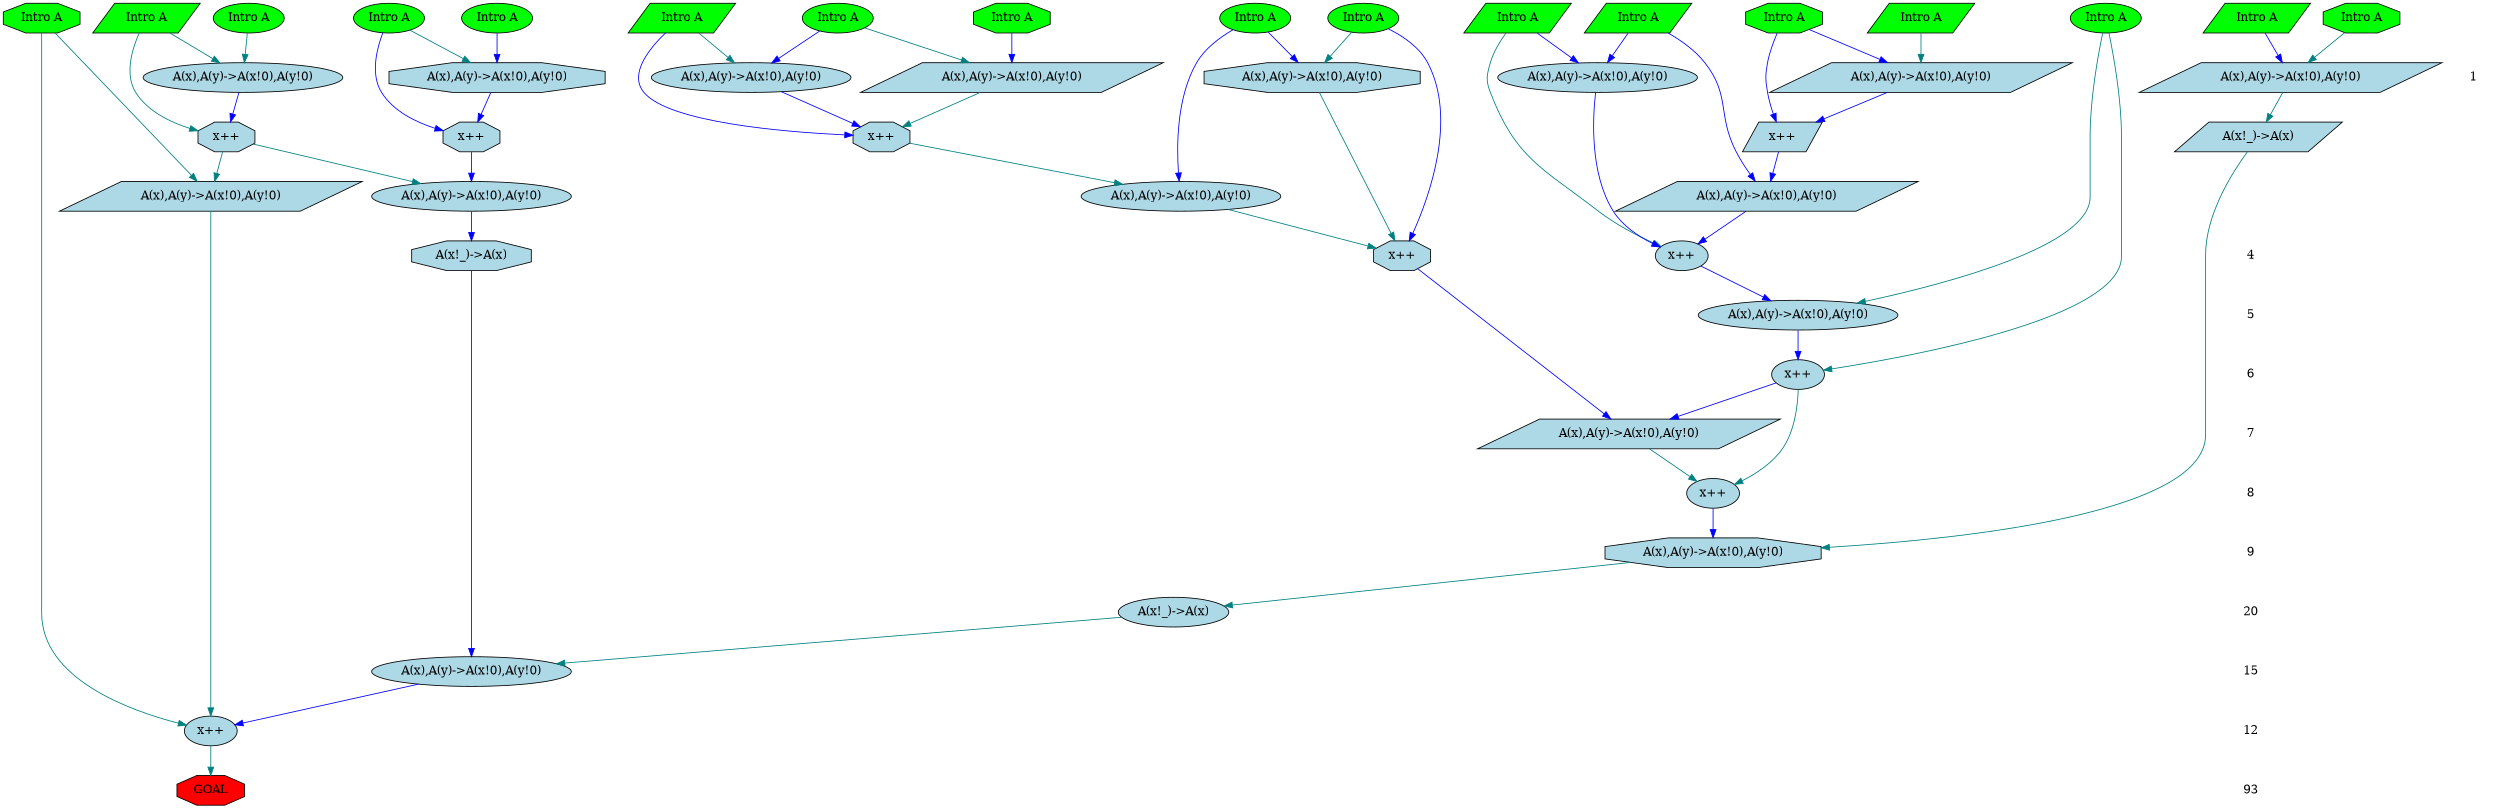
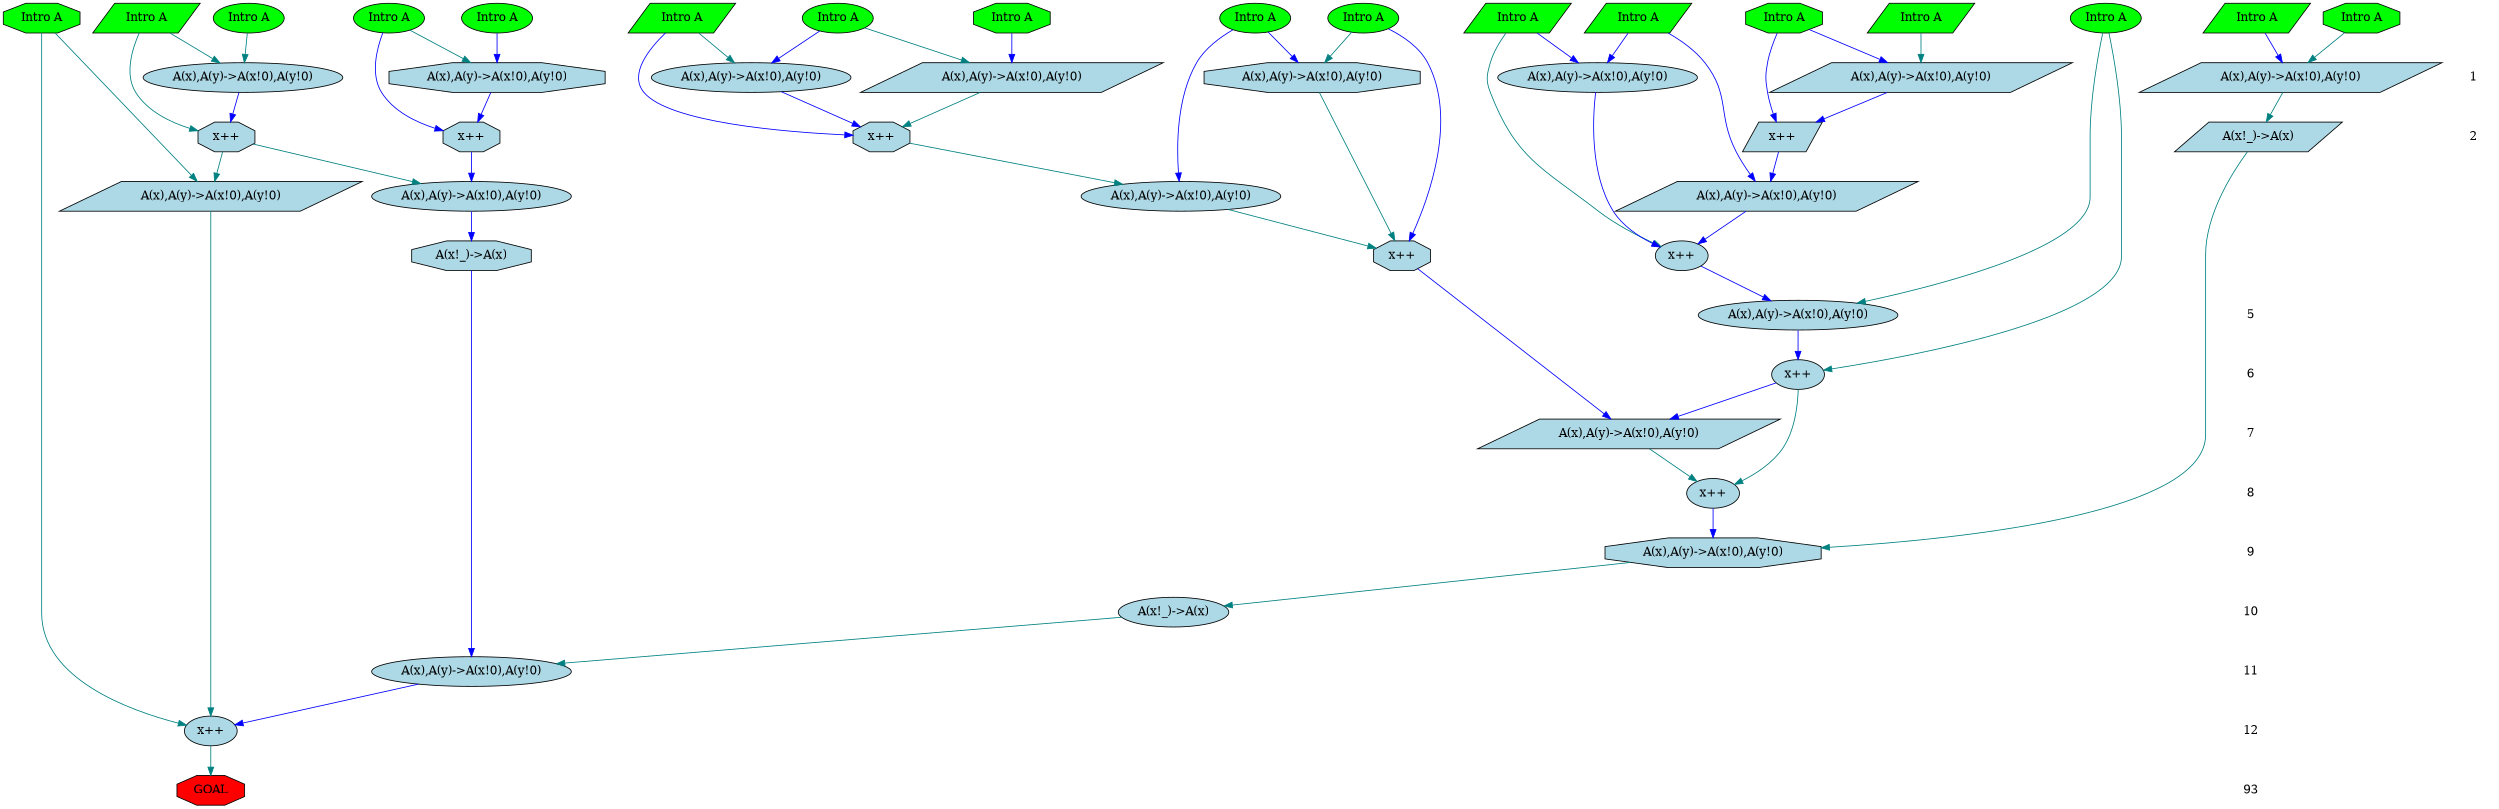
  digraph {
    ranksep=.5
    node [fillcolor=lightblue shape=ellipse style=filled]
    edge [color=blue]
    n1 [fillcolor=green label="Intro A" shape=parallelogram]
    n2 [fillcolor=green label="Intro A" shape=parallelogram]
    n3 [fillcolor=green label="Intro A"]
    n4 [fillcolor=green label="Intro A"]
    n5 [fillcolor=green label="Intro A" shape=parallelogram]
    n6 [fillcolor=green label="Intro A" shape=parallelogram]
    n7 [fillcolor=green label="Intro A" shape=parallelogram]
    n8 [fillcolor=green label="Intro A" shape=octagon]
    n9 [fillcolor=green label="Intro A"]
    n10 [fillcolor=green label="Intro A"]
    n11 [fillcolor=green label="Intro A" shape=octagon]
    n12 [fillcolor=green label="Intro A" shape=octagon]
    n13 [fillcolor=green label="Intro A" shape=octagon]
    n14 [fillcolor=green label="Intro A" shape=parallelogram]
    n15 [fillcolor=green label="Intro A"]
    n16 [fillcolor=green label="Intro A"]
    n17 [fillcolor=green label="Intro A"]
    1 [shape=plaintext fillcolor="" style=""]
    n19 [label="A(x),A(y)->A(x!0),A(y!0)" shape=parallelogram]
    n20 [label="A(x),A(y)->A(x!0),A(y!0)" shape=parallelogram]
    n21 [label="A(x),A(y)->A(x!0),A(y!0)" shape=octagon]
    n22 [label="A(x),A(y)->A(x!0),A(y!0)" shape=octagon]
    n23 [label="A(x),A(y)->A(x!0),A(y!0)"]
    n24 [label="A(x),A(y)->A(x!0),A(y!0)"]
    n25 [label="A(x),A(y)->A(x!0),A(y!0)"]
    n26 [label="A(x),A(y)->A(x!0),A(y!0)" shape=parallelogram]
+   2 [shape=plaintext fillcolor="" style=""]
    n28 [label="x++" shape=octagon]
    n29 [label="x++" shape=parallelogram]
    n30 [label="x++" shape=octagon]
    n31 [label="A(x!_)->A(x)" shape=parallelogram]
    n32 [label="x++" shape=octagon]
    n33 [label="A(x),A(y)->A(x!0),A(y!0)" shape=parallelogram]
    n34 [label="A(x),A(y)->A(x!0),A(y!0)"]
    n35 [label="A(x),A(y)->A(x!0),A(y!0)"]
    n36 [label="A(x),A(y)->A(x!0),A(y!0)" shape=parallelogram]
-   4 [shape=plaintext fillcolor="" style=""]
    n38 [label="x++"]
    n39 [label="x++" shape=octagon]
    n40 [label="A(x!_)->A(x)" shape=octagon]
    5 [shape=plaintext fillcolor="" style=""]
    n42 [label="A(x),A(y)->A(x!0),A(y!0)"]
    6 [shape=plaintext fillcolor="" style=""]
    n44 [label="x++"]
    7 [shape=plaintext fillcolor="" style=""]
    n46 [label="A(x),A(y)->A(x!0),A(y!0)" shape=parallelogram]
    8 [shape=plaintext fillcolor="" style=""]
    n48 [label="x++"]
    9 [shape=plaintext fillcolor="" style=""]
    n50 [label="A(x),A(y)->A(x!0),A(y!0)" shape=octagon]
-   10 [shape=plaintext label=20 fillcolor="" style=""]
+   10 [shape=plaintext fillcolor="" style=""]
    n52 [label="A(x!_)->A(x)"]
-   11 [shape=plaintext label=15 fillcolor="" style=""]
+   11 [shape=plaintext fillcolor="" style=""]
    n54 [label="A(x),A(y)->A(x!0),A(y!0)"]
    12 [shape=plaintext fillcolor="" style=""]
    n56 [label="x++"]
    n57 [label=93 shape=plaintext fillcolor="" style=""]
    n58 [fillcolor=red label=GOAL shape=octagon]
    subgraph sub_1 {
      rank=same
      n1
      n2
      n3
      n4
      n5
      n6
      n7
      n8
      n9
      n10
      n11
      n12
      n13
      n14
      n15
      n16
      n17
    }
    subgraph sub_2 {
      rank=same
      1
      n19
      n20
      n21
      n22
      n23
      n24
      n25
      n26
    }
    subgraph sub_3 {
      rank=same
+     2
      n28
      n29
      n30
      n31
      n32
    }
    subgraph sub_4 {
      rank=same
      n33
      n34
      n35
      n36
    }
    subgraph sub_5 {
      rank=same
-     4
      n38
      n39
      n40
    }
    subgraph sub_6 {
      rank=same
      5
      n42
    }
    subgraph sub_7 {
      rank=same
      6
      n44
    }
    subgraph sub_8 {
      rank=same
      7
      n46
    }
    subgraph sub_9 {
      rank=same
      8
      n48
    }
    subgraph sub_10 {
      rank=same
      9
      n50
    }
    subgraph sub_11 {
      rank=same
      10
      n52
    }
    subgraph sub_12 {
      rank=same
      11
      n54
    }
    subgraph sub_13 {
      rank=same
      12
      n56
    }
    subgraph sub_14 {
      rank=same
      n57
      n58
    }
    n1 -> n24 [color=teal]
    n1 -> n30
    n2 -> n25 [color=teal]
    n2 -> n32 [color=teal]
    n3 -> n20 [color=teal]
    n3 -> n24
    n4 -> n42 [color=teal]
    n4 -> n44 [color=teal]
    n5 -> n19 [color=teal]
    n6 -> n23
    n6 -> n38 [color=teal]
    n7 -> n23
    n7 -> n33
    n8 -> n19
    n8 -> n29
    n9 -> n22 [color=teal]
    n9 -> n39
    n10 -> n25 [color=teal]
    n11 -> n20
    n12 -> n26 [color=teal]
    n13 -> n36 [color=teal]
    n13 -> n56 [color=teal]
    n14 -> n26
    n15 -> n21
    n16 -> n22
    n16 -> n34
    n17 -> n21 [color=teal]
    n17 -> n28
+   1 -> 2 [style=invis color=""]
    n19 -> n29
    n20 -> n30 [color=teal]
    n21 -> n28
    n22 -> n39 [color=teal]
    n23 -> n38
    n24 -> n30
    n25 -> n32
    n26 -> n31 [color=teal]
    n28 -> n35
    n29 -> n33
    n30 -> n34 [color=teal]
    n31 -> n50 [color=teal]
    n32 -> n35 [color=teal]
    n32 -> n36 [color=teal]
    n33 -> n38
    n34 -> n39 [color=teal]
    n35 -> n40
    n36 -> n56 [color=teal]
-   4 -> 5 [style=invis color=""]
    n38 -> n42
    n39 -> n46
    n40 -> n54
    5 -> 6 [style=invis color=""]
    n42 -> n44
    6 -> 7 [style=invis color=""]
    n44 -> n46
    n44 -> n48 [color=teal]
    7 -> 8 [style=invis color=""]
    n46 -> n48 [color=teal]
    8 -> 9 [style=invis color=""]
    n48 -> n50
    9 -> 10 [style=invis color=""]
    n50 -> n52 [color=teal]
    10 -> 11 [style=invis color=""]
    n52 -> n54 [color=teal]
    11 -> 12 [style=invis color=""]
    n54 -> n56
    12 -> n57 [style=invis color=""]
    n56 -> n58 [color=teal]
  }
